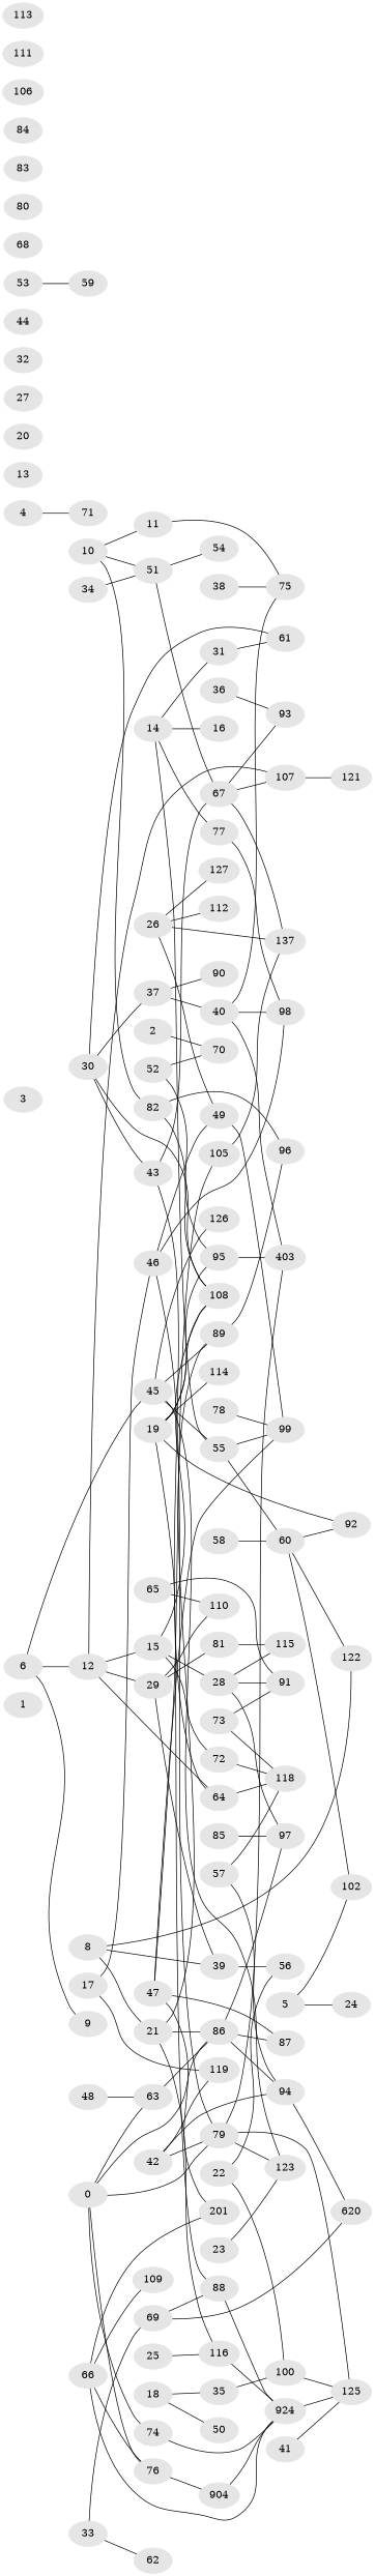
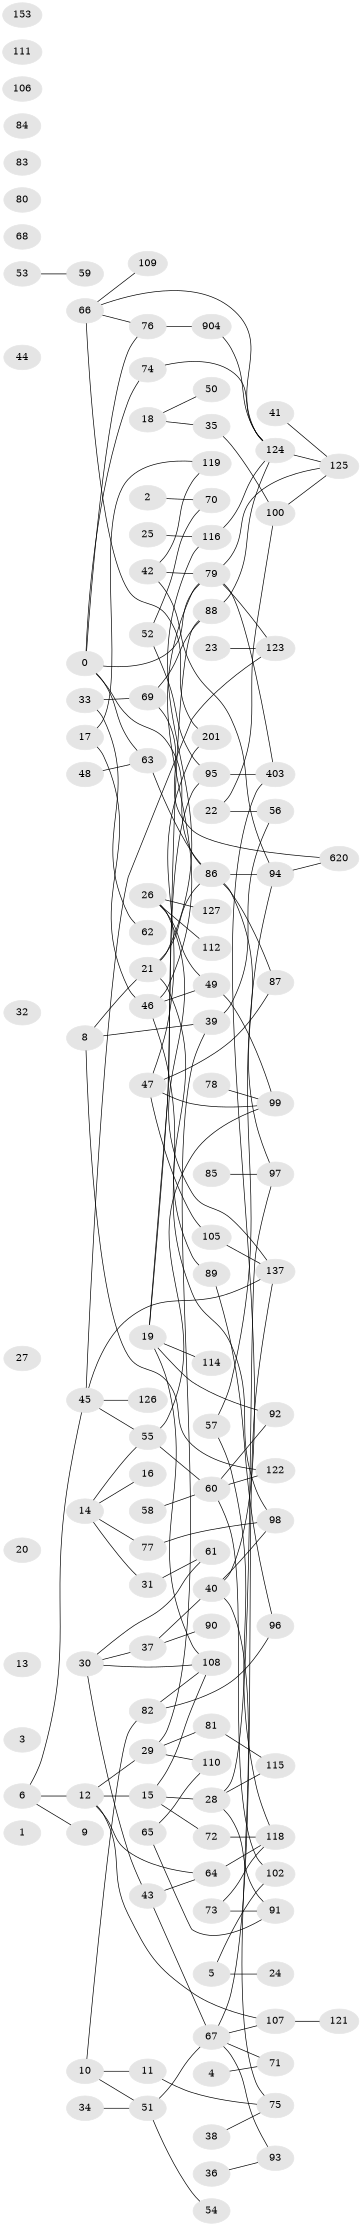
  graph {
    rankdir=LR
    node [color=gray90 style=filled]
    1
    2
    70
    3
    4
    71
    5
    24
    102
    6
    9
    12
    45
    15
    29
    64
    107
    55
    123
    n20 [label=137]
    126
    n22 [label=0]
    63
    74
    76
    79
    86
-   124 [label=924]
+   124
    n29 [label=904]
    n30 [label=403]
    125
    97
    94
    87
    8
    21
    39
    122
    89
    116
    56
    10
    11
    51
    82
    75
    67
    54
    108
    96
    28
    72
    81
    110
    118
    121
    13
    14
    16
    31
    77
    61
    99
    60
    98
    91
    115
    17
    46
    119
    49
    18
    35
    50
    100
    19
    88
    92
    95
    114
    20
    22
    23
    25
    26
    112
    127
    27
    30
    37
    43
    40
    90
    32
    33
    62
    69
    n98 [label=620]
    34
    36
    93
    38
    41
    42
    44
    47
    n107 [label=201]
    105
    48
    52
    53
    59
    57
    58
    65
    66
    109
    68
    73
    78
    80
    83
    84
    85
    106
    111
-   113
+   113 [label=153]
    2 -- 70
    4 -- 71
    5 -- 24
    5 -- 102
    6 -- 9
    6 -- 12
    6 -- 45
    12 -- 15
    12 -- 29
    12 -- 64
    12 -- 107
    45 -- 55
    45 -- 123
-   45 -- 89
+   45 -- n20
    45 -- 126
    15 -- 108
    15 -- 28
    15 -- 72
    29 -- 39
    29 -- 81
    29 -- 110
    64 -- 118
    107 -- 121
    55 -- 99
    55 -- 60
    n22 -- 63
    n22 -- 74
    n22 -- 76
    n22 -- 79
    n22 -- 86
    63 -- 86
    74 -- 124
    76 -- n29
    79 -- 123
    79 -- n30
    79 -- 125
    86 -- 97
    86 -- 94
    86 -- 87
    124 -- 125
    n29 -- 124
    94 -- n98
    8 -- 21
    8 -- 39
    8 -- 122
    21 -- 86
    21 -- 89
    21 -- 116
    39 -- 56
    89 -- 96
    116 -- 124
    10 -- 11
    10 -- 51
    10 -- 82
    11 -- 75
    51 -- 67
    51 -- 54
    82 -- 108
    82 -- 96
+   67 -- 71
    67 -- 107
    67 -- n20
    67 -- 93
    28 -- 97
    28 -- 91
    28 -- 115
    72 -- 118
    81 -- 115
    14 -- 55
    14 -- 16
    14 -- 31
    14 -- 77
    31 -- 61
    77 -- 98
    60 -- 102
    60 -- 122
    60 -- 92
    17 -- 46
    17 -- 119
    46 -- 79
    46 -- 98
    46 -- 49
    49 -- 99
    18 -- 35
    18 -- 50
    35 -- 100
    100 -- 125
    19 -- 108
    19 -- 88
    19 -- 92
    19 -- 95
    19 -- 114
    88 -- 124
    95 -- n30
    22 -- 56
    22 -- 100
    23 -- 123
    25 -- 116
    26 -- n20
    26 -- 49
    26 -- 112
    26 -- 127
    30 -- 108
    30 -- 61
    30 -- 37
    30 -- 43
    37 -- 40
    37 -- 90
    43 -- 64
    43 -- 67
    40 -- n30
    40 -- 75
    40 -- 98
    33 -- 62
    33 -- 69
    69 -- 88
    69 -- n98
    34 -- 51
    36 -- 93
    38 -- 75
    41 -- 125
    42 -- 79
    42 -- 94
    42 -- 119
    47 -- 87
    47 -- 99
    47 -- n107
    47 -- 105
    105 -- n20
    48 -- 63
    52 -- 70
    52 -- 95
    53 -- 59
    57 -- 94
    57 -- 118
    58 -- 60
    65 -- 110
    65 -- 91
    66 -- 76
    66 -- 124
    66 -- n107
    66 -- 109
    73 -- 118
    73 -- 91
    78 -- 99
    85 -- 97
  }
